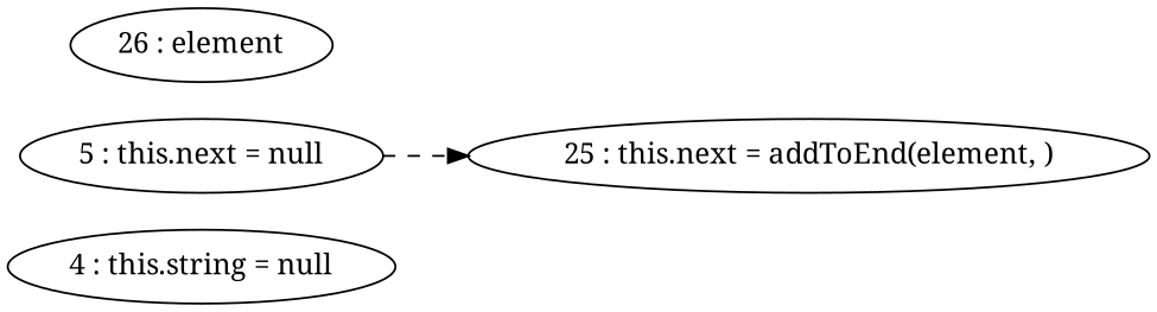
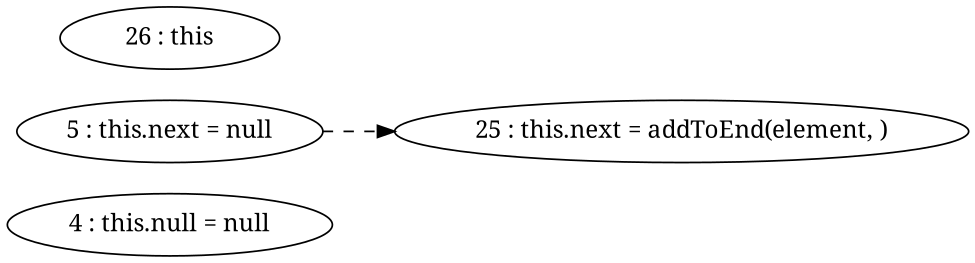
  digraph {
    rankdir=LR
    fontname="Noto Serif"
    node [fontname="Noto Serif"]
-   "4 : this.string = null"
+   "4 : this.string = null" [label="4 : this.null = null"]
    "5 : this.next = null"
    "25 : this.next = addToEnd(element, )"
-   "26 : this" [label="26 : element"]
+   "26 : this"
    "5 : this.next = null" -> "25 : this.next = addToEnd(element, )" [style=dashed fontname="Noto Serif"]
  }
